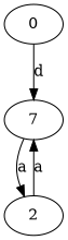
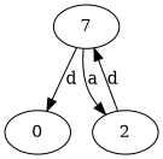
  strict digraph {
    0
    7
    n3 [label=2]
-   0 -> 7 [label=d]
+   7 -> 0 [label=d]
    7 -> n3 [label=a]
-   n3 -> 7 [label=a]
+   n3 -> 7 [label=d]
  }
